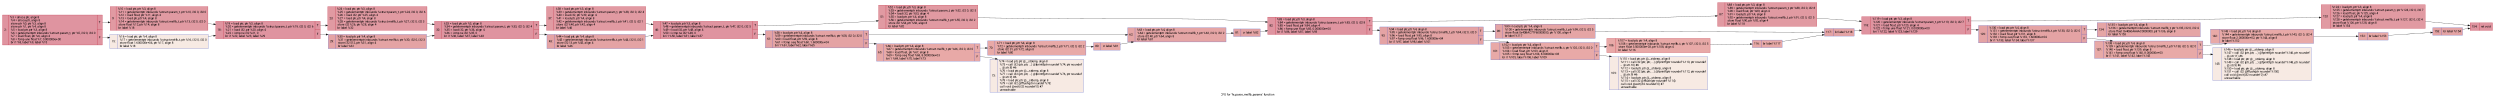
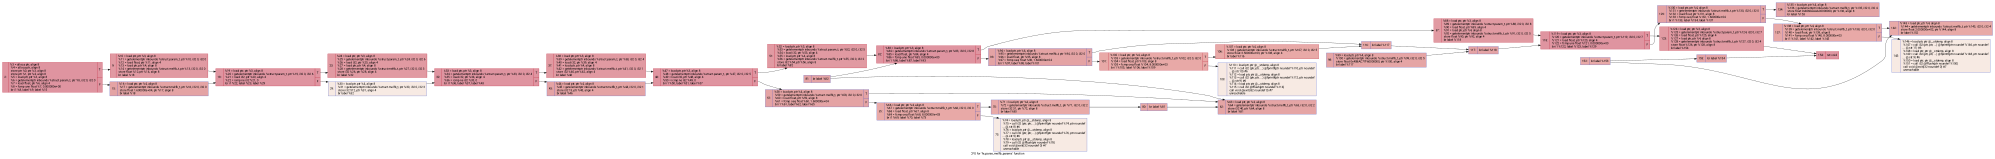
  digraph {
    fontname=Roboto
    label="CFG for 'fe_parse_melfb_params' function"
    rankdir=LR
    node [color="#3d50c3ff" fillcolor="#c32e3170" fontname=Roboto shape=record style=filled]
    edge [fontname=Roboto]
    n1 [color="#b70d28ff" fillcolor="#b70d2870" label="{2:\l|  %3 = alloca ptr, align 8\l  %4 = alloca ptr, align 8\l  store ptr %0, ptr %3, align 8\l  store ptr %1, ptr %4, align 8\l  %5 = load ptr, ptr %3, align 8\l  %6 = getelementptr inbounds %struct.param_t, ptr %5, i32 0, i32 0\l  %7 = load float, ptr %6, align 4\l  %8 = fcmp une float %7, 0.000000e+00\l  br i1 %8, label %9, label %15\l|{<s0>T|<s1>F}}"]
    n2 [color="#b70d28ff" fillcolor="#bb1b2c70" label="{9:\l|  %10 = load ptr, ptr %3, align 8\l  %11 = getelementptr inbounds %struct.param_t, ptr %10, i32 0, i32 0\l  %12 = load float, ptr %11, align 4\l  %13 = load ptr, ptr %4, align 8\l  %14 = getelementptr inbounds %struct.melfb_t, ptr %13, i32 0, i32 0\l  store float %12, ptr %14, align 8\l  br label %18\l}"]
-   n3 [fillcolor="#eed0c070" label="{15:\l|  %16 = load ptr, ptr %4, align 8\l  %17 = getelementptr inbounds %struct.melfb_t, ptr %16, i32 0, i32 0\l  store float 1.600000e+04, ptr %17, align 8\l  br label %18\l}"]
+   n3 [label="{15:\l|  %16 = load ptr, ptr %4, align 8\l  %17 = getelementptr inbounds %struct.melfb_t, ptr %16, i32 0, i32 0\l  store float 1.600000e+04, ptr %17, align 8\l  br label %18\l}"]
    n4 [color="#b70d28ff" fillcolor="#b70d2870" label="{18:\l|  %19 = load ptr, ptr %3, align 8\l  %20 = getelementptr inbounds %struct.param_t, ptr %19, i32 0, i32 6\l  %21 = load i32, ptr %20, align 4\l  %22 = icmp ne i32 %21, 0\l  br i1 %22, label %23, label %29\l|{<s0>T|<s1>F}}"]
    n5 [color="#b70d28ff" fillcolor="#bb1b2c70" label="{23:\l|  %24 = load ptr, ptr %3, align 8\l  %25 = getelementptr inbounds %struct.param_t, ptr %24, i32 0, i32 6\l  %26 = load i32, ptr %25, align 4\l  %27 = load ptr, ptr %4, align 8\l  %28 = getelementptr inbounds %struct.melfb_t, ptr %27, i32 0, i32 3\l  store i32 %26, ptr %28, align 4\l  br label %32\l}"]
-   n6 [label="{29:\l|  %30 = load ptr, ptr %4, align 8\l  %31 = getelementptr inbounds %struct.melfb_t, ptr %30, i32 0, i32 3\l  store i32 512, ptr %31, align 4\l  br label %32\l}"]
+   n6 [fillcolor="#eed0c070" label="{29:\l|  %30 = load ptr, ptr %4, align 8\l  %31 = getelementptr inbounds %struct.melfb_t, ptr %30, i32 0, i32 3\l  store i32 512, ptr %31, align 4\l  br label %32\l}"]
    n7 [color="#b70d28ff" fillcolor="#b70d2870" label="{32:\l|  %33 = load ptr, ptr %3, align 8\l  %34 = getelementptr inbounds %struct.param_t, ptr %33, i32 0, i32 4\l  %35 = load i32, ptr %34, align 4\l  %36 = icmp ne i32 %35, 0\l  br i1 %36, label %37, label %43\l|{<s0>T|<s1>F}}"]
    n8 [color="#b70d28ff" fillcolor="#bb1b2c70" label="{37:\l|  %38 = load ptr, ptr %3, align 8\l  %39 = getelementptr inbounds %struct.param_t, ptr %38, i32 0, i32 4\l  %40 = load i32, ptr %39, align 4\l  %41 = load ptr, ptr %4, align 8\l  %42 = getelementptr inbounds %struct.melfb_t, ptr %41, i32 0, i32 1\l  store i32 %40, ptr %42, align 4\l  br label %46\l}"]
    n9 [label="{43:\l|  %44 = load ptr, ptr %4, align 8\l  %45 = getelementptr inbounds %struct.melfb_t, ptr %44, i32 0, i32 1\l  store i32 13, ptr %45, align 4\l  br label %46\l}"]
    n10 [color="#b70d28ff" fillcolor="#b70d2870" label="{46:\l|  %47 = load ptr, ptr %3, align 8\l  %48 = getelementptr inbounds %struct.param_t, ptr %47, i32 0, i32 5\l  %49 = load i32, ptr %48, align 4\l  %50 = icmp ne i32 %49, 0\l  br i1 %50, label %51, label %57\l|{<s0>T|<s1>F}}"]
    n11 [color="#b70d28ff" fillcolor="#bb1b2c70" label="{51:\l|  %52 = load ptr, ptr %3, align 8\l  %53 = getelementptr inbounds %struct.param_t, ptr %52, i32 0, i32 5\l  %54 = load i32, ptr %53, align 4\l  %55 = load ptr, ptr %4, align 8\l  %56 = getelementptr inbounds %struct.melfb_t, ptr %55, i32 0, i32 2\l  store i32 %54, ptr %56, align 8\l  br label %82\l}"]
    n12 [label="{57:\l|  %58 = load ptr, ptr %4, align 8\l  %59 = getelementptr inbounds %struct.melfb_t, ptr %58, i32 0, i32 0\l  %60 = load float, ptr %59, align 8\l  %61 = fcmp oeq float %60, 1.600000e+04\l  br i1 %61, label %62, label %65\l|{<s0>T|<s1>F}}"]
    n13 [color="#b70d28ff" fillcolor="#b70d2870" label="{82:\l|  %83 = load ptr, ptr %3, align 8\l  %84 = getelementptr inbounds %struct.param_t, ptr %83, i32 0, i32 8\l  %85 = load float, ptr %84, align 4\l  %86 = fcmp une float %85, 0.000000e+00\l  br i1 %86, label %87, label %93\l|{<s0>T|<s1>F}}"]
    n14 [fillcolor="#c5333470" label="{62:\l|  %63 = load ptr, ptr %4, align 8\l  %64 = getelementptr inbounds %struct.melfb_t, ptr %63, i32 0, i32 2\l  store i32 40, ptr %64, align 8\l  br label %81\l}"]
    n15 [fillcolor="#ca3b3770" label="{65:\l|  %66 = load ptr, ptr %4, align 8\l  %67 = getelementptr inbounds %struct.melfb_t, ptr %66, i32 0, i32 0\l  %68 = load float, ptr %67, align 8\l  %69 = fcmp oeq float %68, 8.000000e+03\l  br i1 %69, label %70, label %73\l|{<s0>T|<s1>F}}"]
    n16 [color="#b70d28ff" fillcolor="#bb1b2c70" label="{87:\l|  %88 = load ptr, ptr %3, align 8\l  %89 = getelementptr inbounds %struct.param_t, ptr %88, i32 0, i32 8\l  %90 = load float, ptr %89, align 4\l  %91 = load ptr, ptr %4, align 8\l  %92 = getelementptr inbounds %struct.melfb_t, ptr %91, i32 0, i32 5\l  store float %90, ptr %92, align 4\l  br label %118\l}"]
    n17 [label="{93:\l|  %94 = load ptr, ptr %4, align 8\l  %95 = getelementptr inbounds %struct.melfb_t, ptr %94, i32 0, i32 0\l  %96 = load float, ptr %95, align 8\l  %97 = fcmp oeq float %96, 1.600000e+04\l  br i1 %97, label %98, label %101\l|{<s0>T|<s1>F}}"]
    n18 [label="{81:\l|  br label %82\l}"]
    n19 [fillcolor="#ca3b3770" label="{70:\l|  %71 = load ptr, ptr %4, align 8\l  %72 = getelementptr inbounds %struct.melfb_t, ptr %71, i32 0, i32 2\l  store i32 31, ptr %72, align 8\l  br label %80\l}"]
    n20 [fillcolor="#eed0c070" label="{73:\l|  %74 = load ptr, ptr @__stderrp, align 8\l  %75 = call i32 (ptr, ptr, ...) @fprintf(ptr noundef %74, ptr noundef\l... @.str.8) #6\l  %76 = load ptr, ptr @__stderrp, align 8\l  %77 = call i32 (ptr, ptr, ...) @fprintf(ptr noundef %76, ptr noundef\l... @.str.9) #6\l  %78 = load ptr, ptr @__stderrp, align 8\l  %79 = call i32 @fflush(ptr noundef %78)\l  call void @exit(i32 noundef 0) #7\l  unreachable\l}"]
    n21 [color="#b70d28ff" fillcolor="#b70d2870" label="{118:\l|  %119 = load ptr, ptr %3, align 8\l  %120 = getelementptr inbounds %struct.param_t, ptr %119, i32 0, i32 7\l  %121 = load float, ptr %120, align 4\l  %122 = fcmp une float %121, 0.000000e+00\l  br i1 %122, label %123, label %129\l|{<s0>T|<s1>F}}"]
    n22 [fillcolor="#c5333470" label="{98:\l|  %99 = load ptr, ptr %4, align 8\l  %100 = getelementptr inbounds %struct.melfb_t, ptr %99, i32 0, i32 5\l  store float 0x40BAC77F60000000, ptr %100, align 4\l  br label %117\l}"]
-   n23 [fillcolor="#ca3b3770" label="{101:\l|  %102 = load ptr, ptr %4, align 8\l  %103 = getelementptr inbounds %struct.melfb_t, ptr %102, i32 0, i32 0\l  %104 = load float, ptr %103, align 8\l  %105 = fcmp oeq float %104, 8.000000e+03\l  br i1 %105, label %106, label %109\l|{<s0>T|<s1>F}}"]
+   n23 [color="#b70d28ff" fillcolor="#ca3b3770" label="{101:\l|  %102 = load ptr, ptr %4, align 8\l  %103 = getelementptr inbounds %struct.melfb_t, ptr %102, i32 0, i32 0\l  %104 = load float, ptr %103, align 8\l  %105 = fcmp oeq float %104, 8.000000e+03\l  br i1 %105, label %106, label %109\l|{<s0>T|<s1>F}}"]
    n24 [fillcolor="#ca3b3770" label="{80:\l|  br label %81\l}"]
    n25 [color="#b70d28ff" fillcolor="#bb1b2c70" label="{123:\l|  %124 = load ptr, ptr %3, align 8\l  %125 = getelementptr inbounds %struct.param_t, ptr %124, i32 0, i32 7\l  %126 = load float, ptr %125, align 4\l  %127 = load ptr, ptr %4, align 8\l  %128 = getelementptr inbounds %struct.melfb_t, ptr %127, i32 0, i32 4\l  store float %126, ptr %128, align 8\l  br label %154\l}"]
    n26 [label="{129:\l|  %130 = load ptr, ptr %4, align 8\l  %131 = getelementptr inbounds %struct.melfb_t, ptr %130, i32 0, i32 0\l  %132 = load float, ptr %131, align 8\l  %133 = fcmp oeq float %132, 1.600000e+04\l  br i1 %133, label %134, label %137\l|{<s0>T|<s1>F}}"]
    n27 [label="{117:\l|  br label %118\l}"]
    n28 [color="#b70d28ff" fillcolor="#ca3b3770" label="{106:\l|  %107 = load ptr, ptr %4, align 8\l  %108 = getelementptr inbounds %struct.melfb_t, ptr %107, i32 0, i32 5\l  store float 3.500000e+03, ptr %108, align 4\l  br label %116\l}"]
    n29 [fillcolor="#eed0c070" label="{109:\l|  %110 = load ptr, ptr @__stderrp, align 8\l  %111 = call i32 (ptr, ptr, ...) @fprintf(ptr noundef %110, ptr noundef\l... @.str.10) #6\l  %112 = load ptr, ptr @__stderrp, align 8\l  %113 = call i32 (ptr, ptr, ...) @fprintf(ptr noundef %112, ptr noundef\l... @.str.9) #6\l  %114 = load ptr, ptr @__stderrp, align 8\l  %115 = call i32 @fflush(ptr noundef %114)\l  call void @exit(i32 noundef 0) #7\l  unreachable\l}"]
    n30 [color="#b70d28ff" fillcolor="#b70d2870" label="{154:\l|  ret void\l}"]
    n31 [fillcolor="#c5333470" label="{134:\l|  %135 = load ptr, ptr %4, align 8\l  %136 = getelementptr inbounds %struct.melfb_t, ptr %135, i32 0, i32 4\l  store float 0x4060AAAAC0000000, ptr %136, align 8\l  br label %153\l}"]
    n32 [fillcolor="#ca3b3770" label="{137:\l|  %138 = load ptr, ptr %4, align 8\l  %139 = getelementptr inbounds %struct.melfb_t, ptr %138, i32 0, i32 0\l  %140 = load float, ptr %139, align 8\l  %141 = fcmp oeq float %140, 8.000000e+03\l  br i1 %141, label %142, label %145\l|{<s0>T|<s1>F}}"]
    n33 [fillcolor="#ca3b3770" label="{116:\l|  br label %117\l}"]
    n34 [fillcolor="#ca3b3770" label="{142:\l|  %143 = load ptr, ptr %4, align 8\l  %144 = getelementptr inbounds %struct.melfb_t, ptr %143, i32 0, i32 4\l  store float 2.000000e+02, ptr %144, align 8\l  br label %152\l}"]
    n35 [fillcolor="#eed0c070" label="{145:\l|  %146 = load ptr, ptr @__stderrp, align 8\l  %147 = call i32 (ptr, ptr, ...) @fprintf(ptr noundef %146, ptr noundef\l... @.str.11) #6\l  %148 = load ptr, ptr @__stderrp, align 8\l  %149 = call i32 (ptr, ptr, ...) @fprintf(ptr noundef %148, ptr noundef\l... @.str.9) #6\l  %150 = load ptr, ptr @__stderrp, align 8\l  %151 = call i32 @fflush(ptr noundef %150)\l  call void @exit(i32 noundef 0) #7\l  unreachable\l}"]
    n36 [label="{153:\l|  br label %154\l}"]
    n37 [fillcolor="#ca3b3770" label="{152:\l|  br label %153\l}"]
    n1 -> n2 [tailport=s0]
    n1 -> n3 [tailport=s1]
    n2 -> n4
    n3 -> n4
    n4 -> n5 [tailport=s0]
    n4 -> n6 [tailport=s1]
    n5 -> n7
    n6 -> n7
    n7 -> n8 [tailport=s0]
    n7 -> n9 [tailport=s1]
    n8 -> n10
    n9 -> n10
    n10 -> n11 [tailport=s0]
    n10 -> n12 [tailport=s1]
    n11 -> n13
    n12 -> n14 [tailport=s0]
    n12 -> n15 [tailport=s1]
    n13 -> n16 [tailport=s0]
    n13 -> n17 [tailport=s1]
-   n14 -> n18
+   n18 -> n14
    n15 -> n19 [tailport=s0]
    n15 -> n20 [tailport=s1]
    n16 -> n21
-   n17 -> n22 [tailport=s0]
+   n17 -> n33 [tailport=s0]
    n17 -> n23 [tailport=s1]
    n18 -> n13
    n19 -> n24
    n21 -> n25 [tailport=s0]
    n21 -> n26 [tailport=s1]
    n22 -> n27
    n23 -> n28 [tailport=s0]
    n23 -> n29 [tailport=s1]
    n24 -> n14
    n25 -> n30
    n26 -> n31 [tailport=s0]
    n26 -> n32 [tailport=s1]
    n27 -> n21
    n28 -> n33
    n32 -> n34 [tailport=s0]
    n32 -> n35 [tailport=s1]
    n33 -> n27
-   n34 -> n37
+   n37 -> n34
    n36 -> n30
    n37 -> n36
  }
